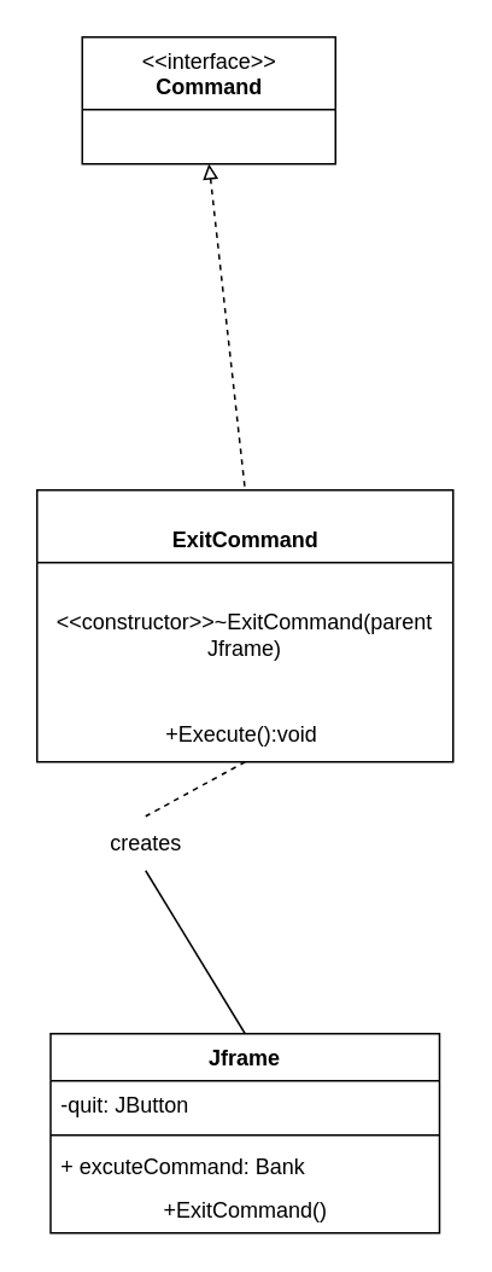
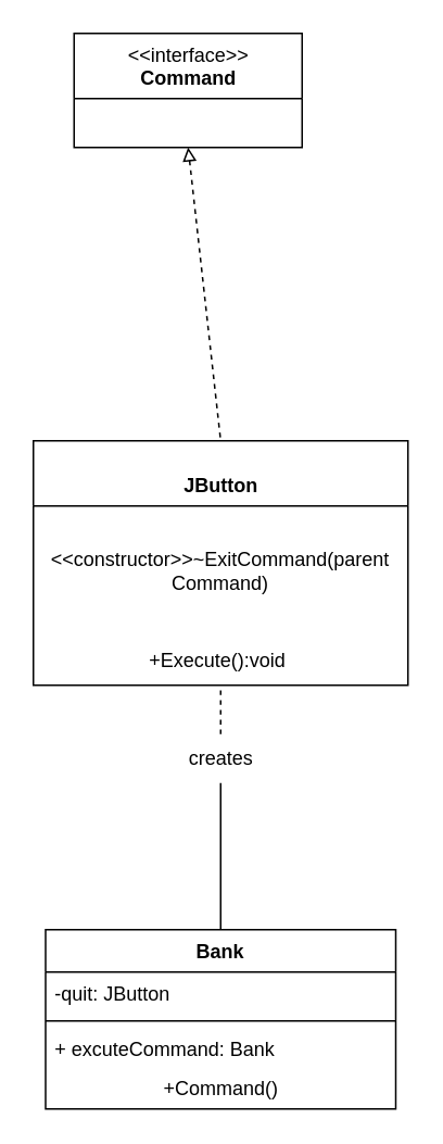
  <mxCell id="0" />
  <mxCell id="1" parent="0" />
  <mxCell id="2" value="&amp;lt;&amp;lt;interface&amp;gt;&amp;gt;&lt;br&gt;&lt;b&gt;Command&lt;/b&gt;" style="swimlane;fontStyle=0;align=center;verticalAlign=top;childLayout=stackLayout;horizontal=1;startSize=40;horizontalStack=0;resizeParent=1;resizeParentMax=0;resizeLast=0;collapsible=0;marginBottom=0;html=1;" vertex="1" parent="1"><mxGeometry x="45" y="20" width="140" height="70" as="geometry" /></mxCell>
- <mxCell id="3" value="&lt;br&gt;&lt;b&gt;ExitCommand&lt;br&gt;&lt;/b&gt;" style="swimlane;fontStyle=0;align=center;verticalAlign=top;childLayout=stackLayout;horizontal=1;startSize=40;horizontalStack=0;resizeParent=1;resizeParentMax=0;resizeLast=0;collapsible=0;marginBottom=0;html=1;" vertex="1" parent="1"><mxGeometry x="20" y="270" width="230" height="150" as="geometry" /></mxCell>
- <mxCell id="4" value="&amp;lt;&amp;lt;constructor&amp;gt;&amp;gt;~ExitCommand(parent Jframe)&lt;br&gt;" style="text;html=1;strokeColor=none;fillColor=none;align=center;verticalAlign=middle;whiteSpace=wrap;rounded=0;" vertex="1" parent="3"><mxGeometry y="40" width="230" height="80" as="geometry" /></mxCell>
+ <mxCell id="3" value="&lt;br&gt;&lt;b&gt;JButton&lt;br&gt;&lt;/b&gt;" style="swimlane;fontStyle=0;align=center;verticalAlign=top;childLayout=stackLayout;horizontal=1;startSize=40;horizontalStack=0;resizeParent=1;resizeParentMax=0;resizeLast=0;collapsible=0;marginBottom=0;html=1;" vertex="1" parent="1"><mxGeometry x="20" y="270" width="230" height="150" as="geometry" /></mxCell>
+ <mxCell id="4" value="&amp;lt;&amp;lt;constructor&amp;gt;&amp;gt;~ExitCommand(parent Command)&lt;br&gt;" style="text;html=1;strokeColor=none;fillColor=none;align=center;verticalAlign=middle;whiteSpace=wrap;rounded=0;" vertex="1" parent="3"><mxGeometry y="40" width="230" height="80" as="geometry" /></mxCell>
  <mxCell id="5" value="+Execute():void&amp;nbsp;" style="text;html=1;strokeColor=none;fillColor=none;align=center;verticalAlign=middle;whiteSpace=wrap;rounded=0;" vertex="1" parent="3"><mxGeometry y="120" width="230" height="30" as="geometry" /></mxCell>
  <mxCell id="6" value="" style="endArrow=none;dashed=1;html=1;curved=1;startArrow=block;startFill=0;entryX=0.5;entryY=0;entryDx=0;entryDy=0;exitX=0.5;exitY=1;exitDx=0;exitDy=0;" edge="1" parent="1" source="2" target="3"><mxGeometry width="50" height="50" relative="1" as="geometry"><mxPoint x="15" y="290" as="sourcePoint" /><mxPoint x="65" y="240" as="targetPoint" /></mxGeometry></mxCell>
- <mxCell id="7" value="Jframe" style="swimlane;fontStyle=1;align=center;verticalAlign=top;childLayout=stackLayout;horizontal=1;startSize=26;horizontalStack=0;resizeParent=1;resizeParentMax=0;resizeLast=0;collapsible=1;marginBottom=0;" vertex="1" parent="1"><mxGeometry x="27.5" y="570" width="215" height="110" as="geometry" /></mxCell>
+ <mxCell id="7" value="Bank" style="swimlane;fontStyle=1;align=center;verticalAlign=top;childLayout=stackLayout;horizontal=1;startSize=26;horizontalStack=0;resizeParent=1;resizeParentMax=0;resizeLast=0;collapsible=1;marginBottom=0;" vertex="1" parent="1"><mxGeometry x="27.5" y="570" width="215" height="110" as="geometry" /></mxCell>
  <mxCell id="8" value="-quit: JButton" style="text;strokeColor=none;fillColor=none;align=left;verticalAlign=top;spacingLeft=4;spacingRight=4;overflow=hidden;rotatable=0;points=[[0,0.5],[1,0.5]];portConstraint=eastwest;" vertex="1" parent="7"><mxGeometry y="26" width="215" height="26" as="geometry" /></mxCell>
  <mxCell id="9" value="" style="line;strokeWidth=1;fillColor=none;align=left;verticalAlign=middle;spacingTop=-1;spacingLeft=3;spacingRight=3;rotatable=0;labelPosition=right;points=[];portConstraint=eastwest;strokeColor=inherit;" vertex="1" parent="7"><mxGeometry y="52" width="215" height="8" as="geometry" /></mxCell>
  <mxCell id="10" value="+ excuteCommand: Bank" style="text;strokeColor=none;fillColor=none;align=left;verticalAlign=top;spacingLeft=4;spacingRight=4;overflow=hidden;rotatable=0;points=[[0,0.5],[1,0.5]];portConstraint=eastwest;" vertex="1" parent="7"><mxGeometry y="60" width="215" height="26" as="geometry" /></mxCell>
- <mxCell id="11" value="+ExitCommand()" style="text;html=1;strokeColor=none;fillColor=none;align=center;verticalAlign=middle;whiteSpace=wrap;rounded=0;labelBackgroundColor=#FFFFFF;labelBorderColor=none;fontColor=#000000;" vertex="1" parent="7"><mxGeometry y="86" width="215" height="24" as="geometry" /></mxCell>
+ <mxCell id="11" value="+Command()" style="text;html=1;strokeColor=none;fillColor=none;align=center;verticalAlign=middle;whiteSpace=wrap;rounded=0;labelBackgroundColor=#FFFFFF;labelBorderColor=none;fontColor=#000000;" vertex="1" parent="7"><mxGeometry y="86" width="215" height="24" as="geometry" /></mxCell>
  <mxCell id="12" value="" style="endArrow=none;html=1;curved=1;entryX=0.5;entryY=1;entryDx=0;entryDy=0;exitX=0.5;exitY=0;exitDx=0;exitDy=0;startArrow=none;dashed=1;" edge="1" parent="1" source="14" target="5"><mxGeometry width="50" height="50" relative="1" as="geometry"><mxPoint x="80" y="530" as="sourcePoint" /><mxPoint x="130" y="480" as="targetPoint" /></mxGeometry></mxCell>
  <mxCell id="13" value="" style="endArrow=none;html=1;curved=1;entryX=0.5;entryY=1;entryDx=0;entryDy=0;exitX=0.5;exitY=0;exitDx=0;exitDy=0;" edge="1" parent="1" source="7" target="14"><mxGeometry width="50" height="50" relative="1" as="geometry"><mxPoint x="135" y="510" as="sourcePoint" /><mxPoint x="135" y="420" as="targetPoint" /></mxGeometry></mxCell>
- <mxCell id="14" value="creates" style="text;html=1;align=center;verticalAlign=middle;resizable=0;points=[];autosize=1;strokeColor=none;fillColor=none;" vertex="1" parent="1"><mxGeometry x="50" y="450" width="60" height="30" as="geometry" /></mxCell>
+ <mxCell id="14" value="creates" style="text;html=1;align=center;verticalAlign=middle;resizable=0;points=[];autosize=1;strokeColor=none;fillColor=none;" vertex="1" parent="1"><mxGeometry x="105" y="450" width="60" height="30" as="geometry" /></mxCell>
